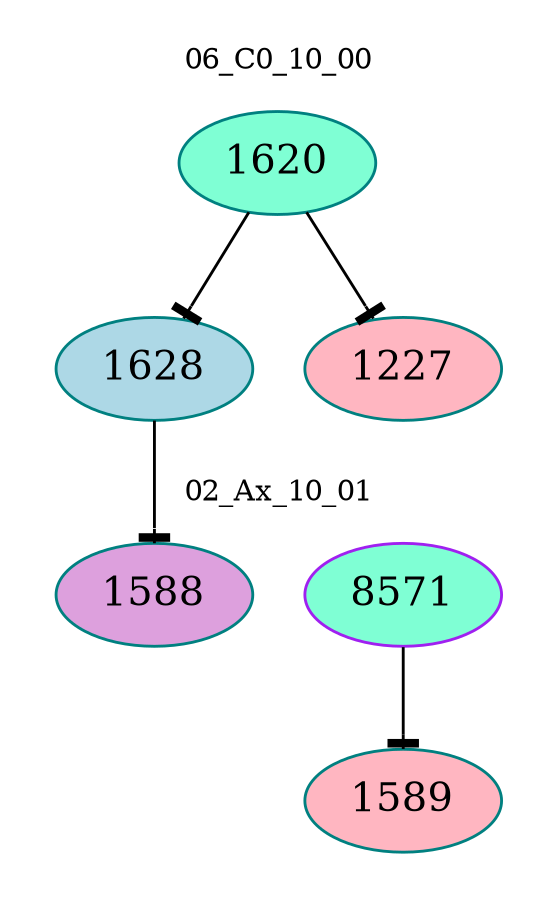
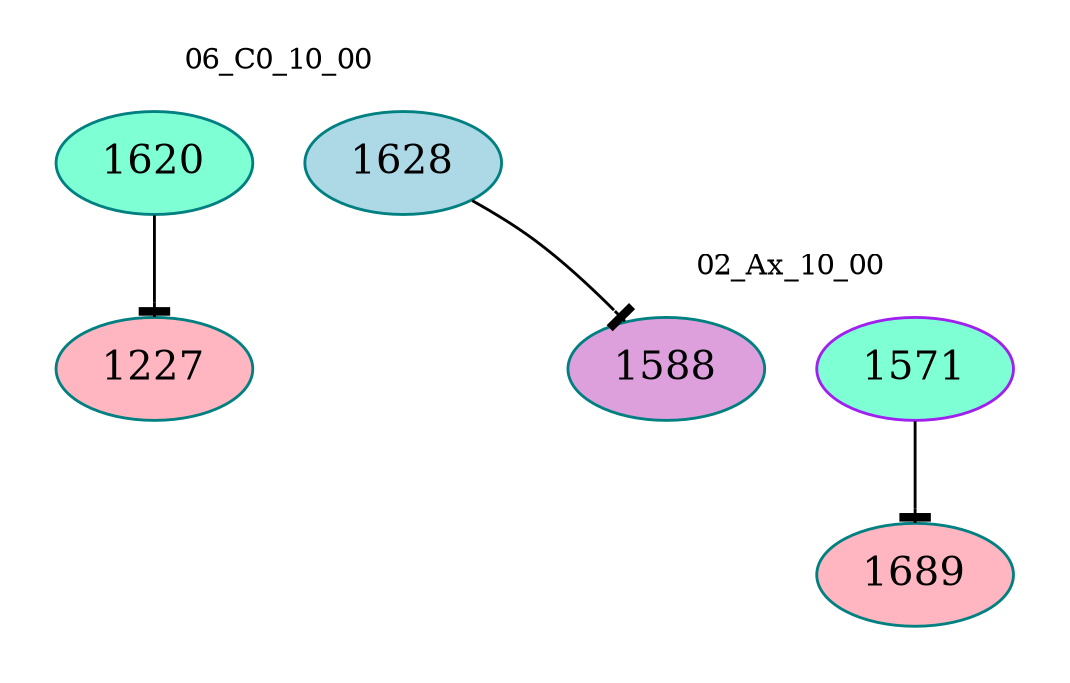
  digraph {
    node [color=teal fillcolor=aquamarine style=filled]
    edge [arrowhead=tee color=black]
-   n1 [color=purple label=8571]
+   n1 [color=purple label=1571]
    n2 [fillcolor=plum label=1588]
-   n3 [fillcolor=lightpink label=1589]
+   n3 [fillcolor=lightpink label=1689]
    n4 [label=1620]
    n5 [fillcolor=lightblue label=1628]
    n6 [fillcolor=lightpink label=1227]
    subgraph cluster_1 {
      color=white
      fontsize=10
-     label="02_Ax_10_01"
+     label="02_Ax_10_00"
      n1
      n2
      n3
    }
    subgraph cluster_2 {
      color=white
      fontsize=10
      label="06_C0_10_00"
      n4
      n5
      n6
    }
    n1 -> n3
-   n4 -> n5
    n4 -> n6
    n5 -> n2
  }
